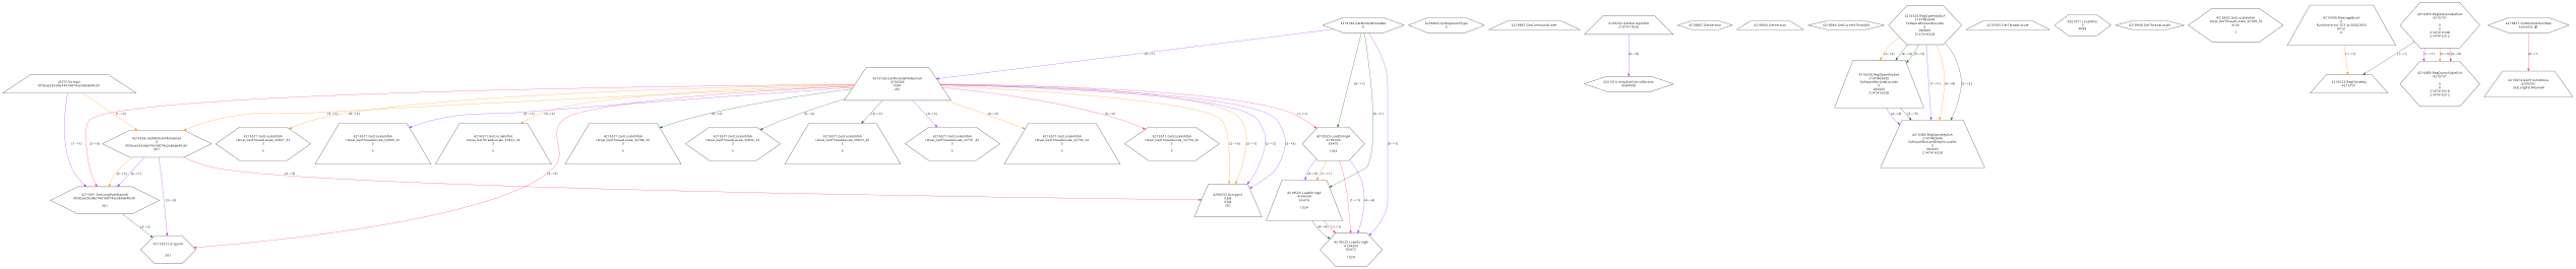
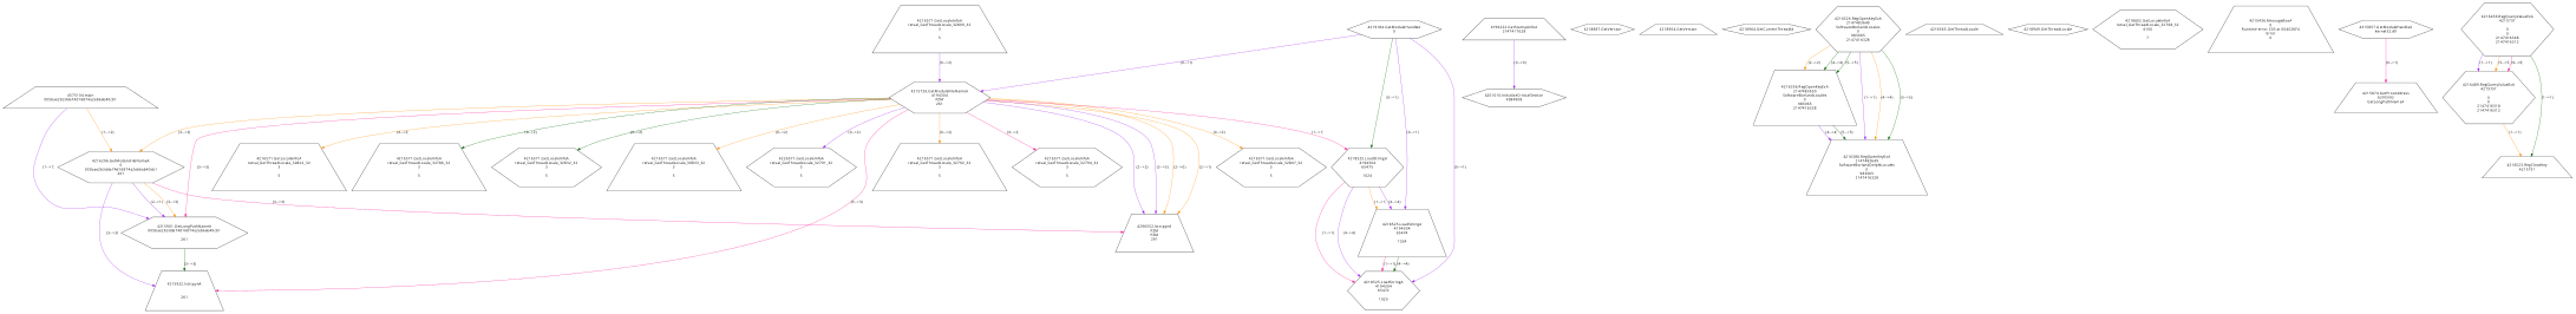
  digraph {
    fontname="Open Sans"
    node [fontname="Open Sans" shape=hexagon]
    edge [color=purple fontname="Open Sans"]
    n1 [label="4575104.main\n005bae2b3dda74d16874a2eb6ab40cb1" shape=trapezium]
    n2 [label="4216296.GetModuleFileNameA\n0\n005bae2b3dda74d16874a2eb6ab40cb1\n261"]
    n3 [label="4215901.GetLongPathNameA\n005bae2b3dda74d16874a2eb6ab40cb1\n\n261"]
    n4 [label="4296552.lstrcpynA\nPZM\nPZM\n261" shape=trapezium]
-   n5 [label="4215922.lstrcpynA\n\n\n261"]
+   n5 [label="4215922.lstrcpynA\n\n\n261" shape=trapezium]
    n6 [label="4219184.GetModuleHandleA\n0"]
-   n7 [label="4215726.GetModuleFileNameA\n4194304\nPZM\n261" shape=trapezium]
+   n7 [label="4215726.GetModuleFileNameA\n4194304\nPZM\n261"]
    n8 [label="4218525.LoadStringA\n4194304\n65475\n\n1024"]
    n9 [label="4218525.LoadStringA\n4194304\n65474\n\n1024" shape=trapezium]
-   n10 [label="4218525.LoadStringA\n4194304\n65472\n\n1024"]
+   n10 [label="4218525.LoadStringA\n4194304\n65472\n\n1020"]
    n11 [label="4216571.GetLocaleInfoA\nretval_GetThreadLocale_32807_32\n3\n\n5"]
    n12 [label="4216571.GetLocaleInfoA\nretval_GetThreadLocale_32809_32\n3\n\n5" shape=trapezium]
    n13 [label="4216571.GetLocaleInfoA\nretval_GetThreadLocale_32822_32\n3\n\n5" shape=trapezium]
    n14 [label="4216571.GetLocaleInfoA\nretval_GetThreadLocale_32786_32\n3\n\n5" shape=trapezium]
    n15 [label="4216571.GetLocaleInfoA\nretval_GetThreadLocale_32832_32\n3\n\n5"]
    n16 [label="4216571.GetLocaleInfoA\nretval_GetThreadLocale_39833_32\n3\n\n5" shape=trapezium]
-   n17 [label="4216571.GetLocaleInfoA\nretval_GetThreadLocale_32791_32\n3\n\n5"]
+   n17 [label="4226571.GetLocaleInfoA\nretval_GetThreadLocale_32791_32\n3\n\n5"]
    n18 [label="4216571.GetLocaleInfoA\nretval_GetThreadLocale_32792_32\n3\n\n5" shape=trapezium]
    n19 [label="4216571.GetLocaleInfoA\nretval_GetThreadLocale_32794_32\n3\n\n5"]
-   n20 [label="4206845.GetKeyboardType\n0"]
-   n21 [label="4218867.GetCommandLineA\n" shape=trapezium]
    n22 [label="4199222.GetStartupInfoA\n2147417628" shape=trapezium]
    n23 [label="4201010.InitializeCriticalSection\n4584908"]
    n24 [label="4218887.GetVersion\n"]
    n25 [label="4218904.GetVersion\n" shape=trapezium]
    n26 [label="4218964.GetCurrentThreadId\n"]
    n27 [label="4216326.RegOpenKeyExA\n2147483649\nSoftware\Borland\Locales\n0\n983065\n2147416328"]
    n28 [label="4216356.RegOpenKeyExA\n2147483650\nSoftware\Borland\Locales\n0\n983065\n2147416328" shape=trapezium]
    n29 [label="4216386.RegOpenKeyExA\n2147483649\nSoftware\Borland\Delphi\Locales\n0\n983065\n2147416328" shape=trapezium]
    n30 [label="4216565.GetThreadLocale\n" shape=trapezium]
-   n31 [label="4201071.LocalAlloc\n0\n4088"]
    n32 [label="4218949.GetThreadLocale\n"]
    n33 [label="4218602.GetLocaleInfoA\nretval_GetThreadLocale_32768_32\n4100\n\n7"]
    n34 [label="4210436.MessageBoxA\n0\nRuntime error 203 at 004026F4\nError\n0" shape=trapezium]
    n35 [label="4215857.GetModuleHandleA\nkernel32.dll"]
    n36 [label="4215874.GetProcAddress\n6295592\nGetLongPathNameA" shape=trapezium]
    n37 [label="4216459.RegQueryValueExA\n4215731\n\n0\n0\n2147416348\n2147416312"]
    n38 [label="4216489.RegQueryValueExA\n4215731\n\n0\n0\n2147416318\n2147416312"]
    n39 [label="4216523.RegCloseKey\n4215731" shape=trapezium]
    n1 -> n2 [color=darkorange label="(1-->2)"]
    n1 -> n3 [label="(1-->1)"]
    n2 -> n3 [label="(2-->1)"]
    n2 -> n3 [color=darkorange label="(3-->3)"]
    n2 -> n4 [color=deeppink label="(3-->3)"]
    n2 -> n5 [label="(3-->3)"]
    n3 -> n5 [color=darkgreen label="(3-->3)"]
    n6 -> n7 [label="(0-->1)"]
    n6 -> n8 [color=darkgreen label="(0-->1)"]
-   n6 -> n9 [color=darkgreen label="(0-->1)"]
+   n6 -> n9 [label="(0-->1)"]
    n6 -> n10 [label="(0-->1)"]
    n7 -> n2 [color=darkorange label="(3-->3)"]
    n7 -> n3 [color=deeppink label="(3-->3)"]
    n7 -> n4 [color=darkorange label="(2-->1)"]
    n7 -> n4 [label="(2-->2)"]
    n7 -> n4 [label="(3-->3)"]
    n7 -> n4 [color=darkorange label="(2-->0)"]
    n7 -> n5 [color=deeppink label="(3-->3)"]
    n7 -> n8 [color=deeppink label="(1-->1)"]
    n7 -> n11 [color=darkorange label="(0-->2)"]
-   n7 -> n12 [label="(0-->2)"]
+   n12 -> n7 [label="(0-->2)"]
    n7 -> n13 [color=darkorange label="(0-->2)"]
    n7 -> n14 [color=darkgreen label="(0-->2)"]
    n7 -> n15 [color=darkgreen label="(0-->2)"]
-   n7 -> n16 [color=darkgreen label="(0-->2)"]
+   n7 -> n16 [color=darkorange label="(0-->2)"]
    n7 -> n17 [label="(0-->2)"]
    n7 -> n18 [color=darkorange label="(0-->2)"]
    n7 -> n19 [color=deeppink label="(0-->2)"]
    n8 -> n9 [color=darkorange label="(1-->1)"]
    n8 -> n9 [label="(4-->4)"]
    n8 -> n10 [color=deeppink label="(1-->1)"]
    n8 -> n10 [label="(4-->4)"]
    n9 -> n10 [color=deeppink label="(1-->1)"]
    n9 -> n10 [color=darkgreen label="(4-->4)"]
    n22 -> n23 [label="(0-->0)"]
    n27 -> n28 [color=darkorange label="(2-->2)"]
    n27 -> n28 [color=darkgreen label="(4-->4)"]
    n27 -> n28 [color=darkgreen label="(5-->5)"]
    n27 -> n29 [label="(1-->1)"]
    n27 -> n29 [color=darkorange label="(4-->4)"]
    n27 -> n29 [color=darkgreen label="(5-->5)"]
    n28 -> n29 [label="(4-->4)"]
    n28 -> n29 [color=darkgreen label="(5-->5)"]
    n35 -> n36 [color=deeppink label="(0-->1)"]
    n37 -> n38 [label="(1-->1)"]
    n37 -> n38 [color=darkorange label="(5-->5)"]
    n37 -> n38 [color=deeppink label="(6-->6)"]
    n37 -> n39 [color=darkgreen label="(1-->1)"]
-   n34 -> n39 [color=darkorange label="(1-->1)"]
+   n38 -> n39 [color=darkorange label="(1-->1)"]
  }
